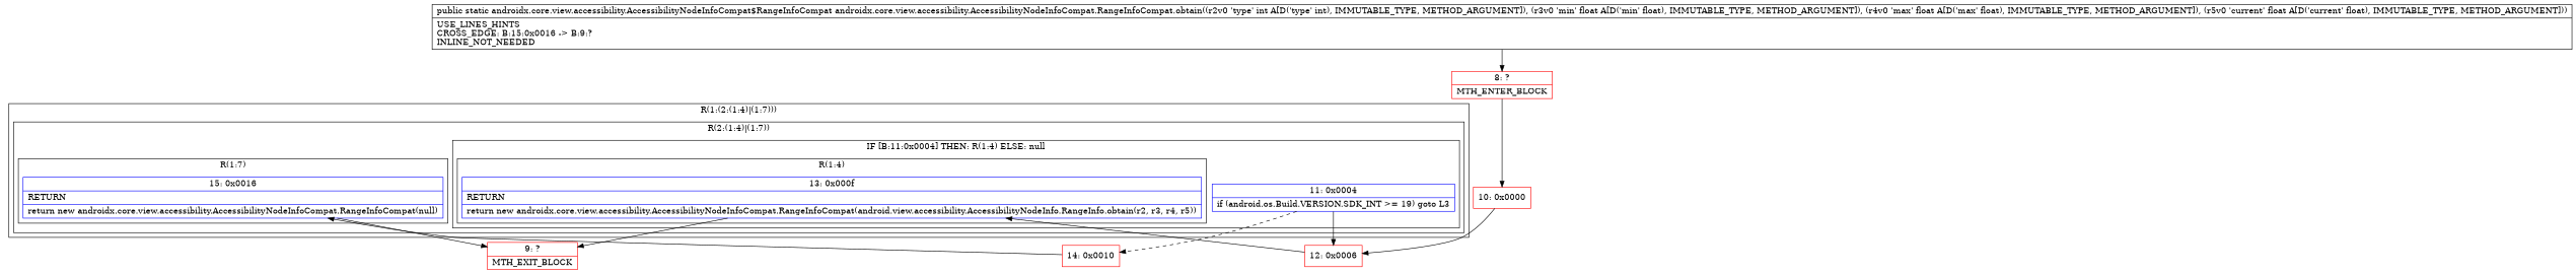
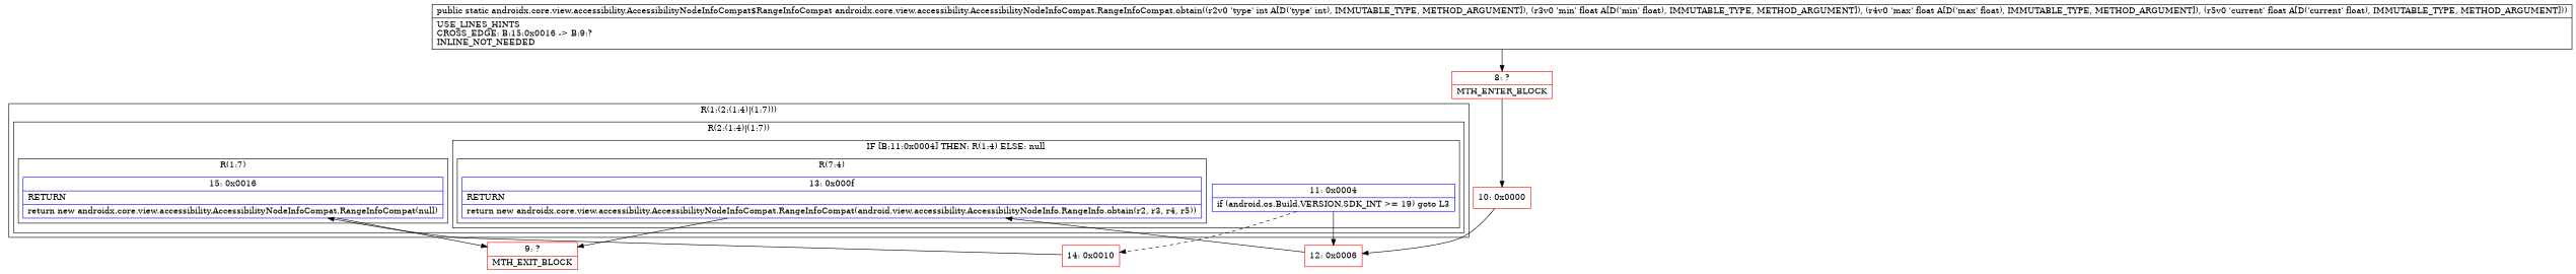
  digraph {
    node [color=red shape=record]
    n1 [color=blue label="{13\:\ 0x000f|RETURN\l|return new androidx.core.view.accessibility.AccessibilityNodeInfoCompat.RangeInfoCompat(android.view.accessibility.AccessibilityNodeInfo.RangeInfo.obtain(r2, r3, r4, r5))\l}"]
    n2 [color=blue label="{11\:\ 0x0004|if (android.os.Build.VERSION.SDK_INT \>= 19) goto L3\l}"]
    n3 [color=blue label="{15\:\ 0x0016|RETURN\l|return new androidx.core.view.accessibility.AccessibilityNodeInfoCompat.RangeInfoCompat(null)\l}"]
    n4 [label="{9\:\ ?|MTH_EXIT_BLOCK\l}"]
    n5 [label="{12\:\ 0x0006}"]
    n6 [label="{14\:\ 0x0010}"]
    n7 [label="{8\:\ ?|MTH_ENTER_BLOCK\l}"]
    n8 [label="{10\:\ 0x0000}"]
    n9 [label="{public static androidx.core.view.accessibility.AccessibilityNodeInfoCompat$RangeInfoCompat androidx.core.view.accessibility.AccessibilityNodeInfoCompat.RangeInfoCompat.obtain((r2v0 'type' int A[D('type' int), IMMUTABLE_TYPE, METHOD_ARGUMENT]), (r3v0 'min' float A[D('min' float), IMMUTABLE_TYPE, METHOD_ARGUMENT]), (r4v0 'max' float A[D('max' float), IMMUTABLE_TYPE, METHOD_ARGUMENT]), (r5v0 'current' float A[D('current' float), IMMUTABLE_TYPE, METHOD_ARGUMENT]))  | USE_LINES_HINTS\lCROSS_EDGE: B:15:0x0016 \-\> B:9:?\lINLINE_NOT_NEEDED\l}" color=""]
    subgraph cluster_1 {
      label="R(1:(2:(1:4)|(1:7)))"
      subgraph cluster_2 {
        label="R(2:(1:4)|(1:7))"
        subgraph cluster_3 {
          label="IF [B:11:0x0004] THEN: R(1:4) ELSE: null"
          n2
          subgraph cluster_4 {
-           label="R(1:4)"
+           label="R(7:4)"
            n1
          }
        }
        subgraph cluster_5 {
          label="R(1:7)"
          n3
        }
      }
    }
    n1 -> n4
    n2 -> n5
    n2 -> n6 [style=dashed]
    n3 -> n4
    n5 -> n1
    n6 -> n3
    n7 -> n8
    n8 -> n5
    n9 -> n7
  }
